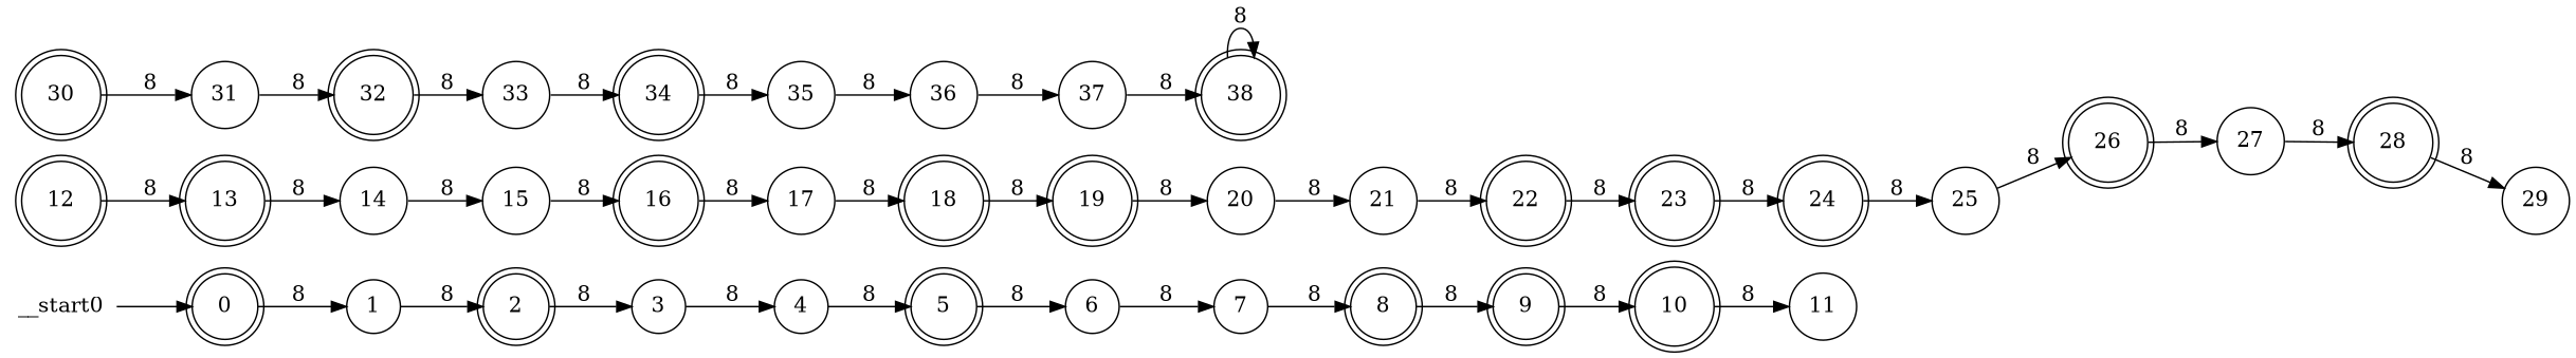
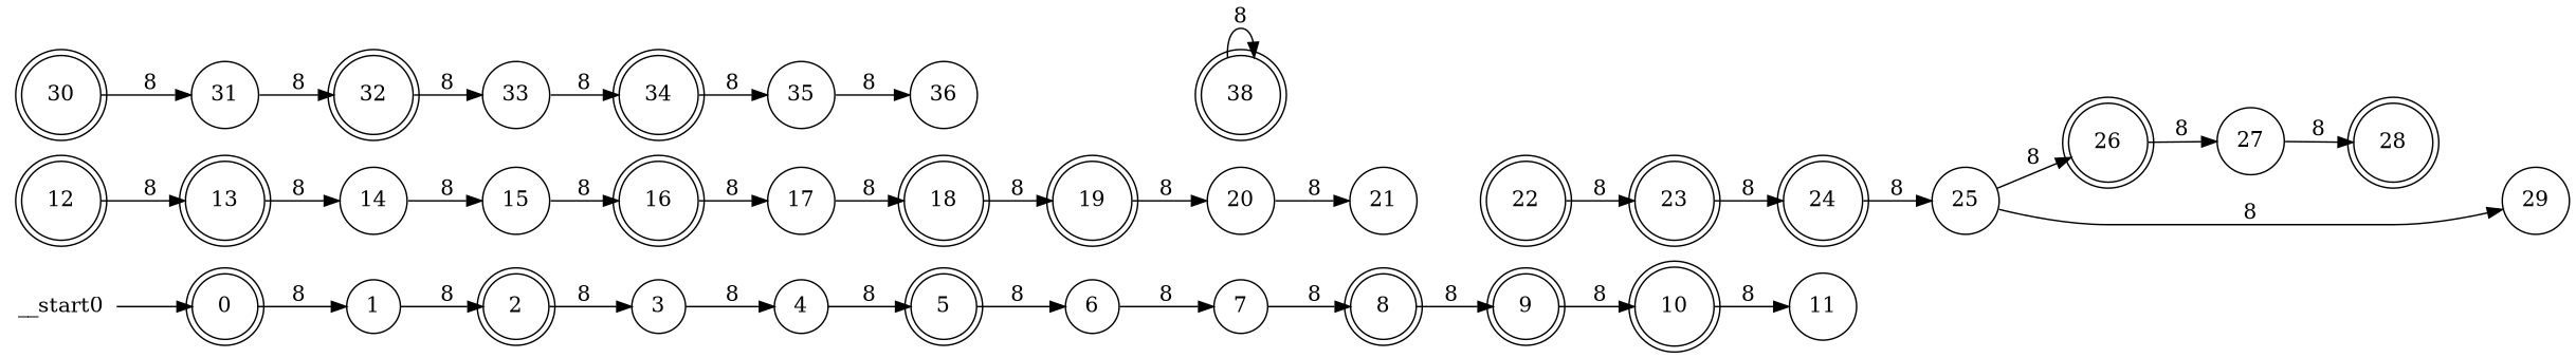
  digraph {
    rankdir=LR
    node [shape=doublecircle]
    n1 [label=0]
    n2 [label=1 shape=circle]
    n3 [label=2]
    n4 [label=3 shape=circle]
    n5 [label=4 shape=circle]
    n6 [label=5]
    n7 [label=6 shape=circle]
    n8 [label=7 shape=circle]
    n9 [label=8]
    n10 [label=9]
    n11 [label=10]
    n12 [label=11 shape=circle]
    n13 [label=12]
    n14 [label=13]
    n15 [label=14 shape=circle]
    n16 [label=15 shape=circle]
    n17 [label=16]
    n18 [label=17 shape=circle]
    n19 [label=18]
    n20 [label=19]
    n21 [label=20 shape=circle]
    n22 [label=21 shape=circle]
    n23 [label=22]
    n24 [label=23]
    n25 [label=24]
    n26 [label=25 shape=circle]
    n27 [label=26]
    n28 [label=27 shape=circle]
    n29 [label=28]
    n30 [label=29 shape=circle]
    n31 [label=30]
    n32 [label=31 shape=circle]
    n33 [label=32]
    n34 [label=33 shape=circle]
    n35 [label=34]
    n36 [label=35 shape=circle]
    n37 [label=36 shape=circle]
-   n38 [label=37 shape=circle]
    n39 [label=38]
    __start0 [height=0 shape=none width=0]
    n1 -> n2 [label=8]
    n2 -> n3 [label=8]
    n3 -> n4 [label=8]
    n4 -> n5 [label=8]
    n5 -> n6 [label=8]
    n6 -> n7 [label=8]
    n7 -> n8 [label=8]
    n8 -> n9 [label=8]
    n9 -> n10 [label=8]
    n10 -> n11 [label=8]
    n11 -> n12 [label=8]
    n13 -> n14 [label=8]
    n14 -> n15 [label=8]
    n15 -> n16 [label=8]
    n16 -> n17 [label=8]
    n17 -> n18 [label=8]
    n18 -> n19 [label=8]
    n19 -> n20 [label=8]
    n20 -> n21 [label=8]
    n21 -> n22 [label=8]
-   n22 -> n23 [label=8]
    n23 -> n24 [label=8]
    n24 -> n25 [label=8]
    n25 -> n26 [label=8]
    n26 -> n27 [label=8]
    n27 -> n28 [label=8]
    n28 -> n29 [label=8]
-   n29 -> n30 [label=8]
+   n26 -> n30 [label=8]
    n31 -> n32 [label=8]
    n32 -> n33 [label=8]
    n33 -> n34 [label=8]
    n34 -> n35 [label=8]
    n35 -> n36 [label=8]
    n36 -> n37 [label=8]
-   n37 -> n38 [label=8]
-   n38 -> n39 [label=8]
    n39 -> n39 [label=8]
    __start0 -> n1
  }
